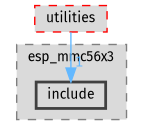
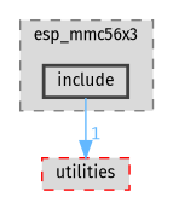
  digraph {
    compound=true
    fontname="Fira Sans"
    node [fillcolor="#dadada" fontname="Fira Sans" fontsize=10 shape=box]
    n1 [color=grey25 height=0.2 label=include style="filled,bold" width=0.4]
    n2 [color=red height=0.2 label=utilities style="filled,dashed" width=0.4]
    subgraph cluster_1 {
      bgcolor="#dadada"
      fontsize=10
      label=esp_mmc56x3
      pencolor=grey50
      style="filled,dashed"
      n1
    }
-   n2 -> n1 [color=steelblue1 fontcolor=steelblue1 fontname="Fira Sans" fontsize=10 headlabel=1 labeldistance=1.5 labelfontname=Helvetica labelfontsize=10]
+   n1 -> n2 [color=steelblue1 fontcolor=steelblue1 fontname="Fira Sans" fontsize=10 headlabel=1 labeldistance=1.5 labelfontname=Helvetica labelfontsize=10]
  }
